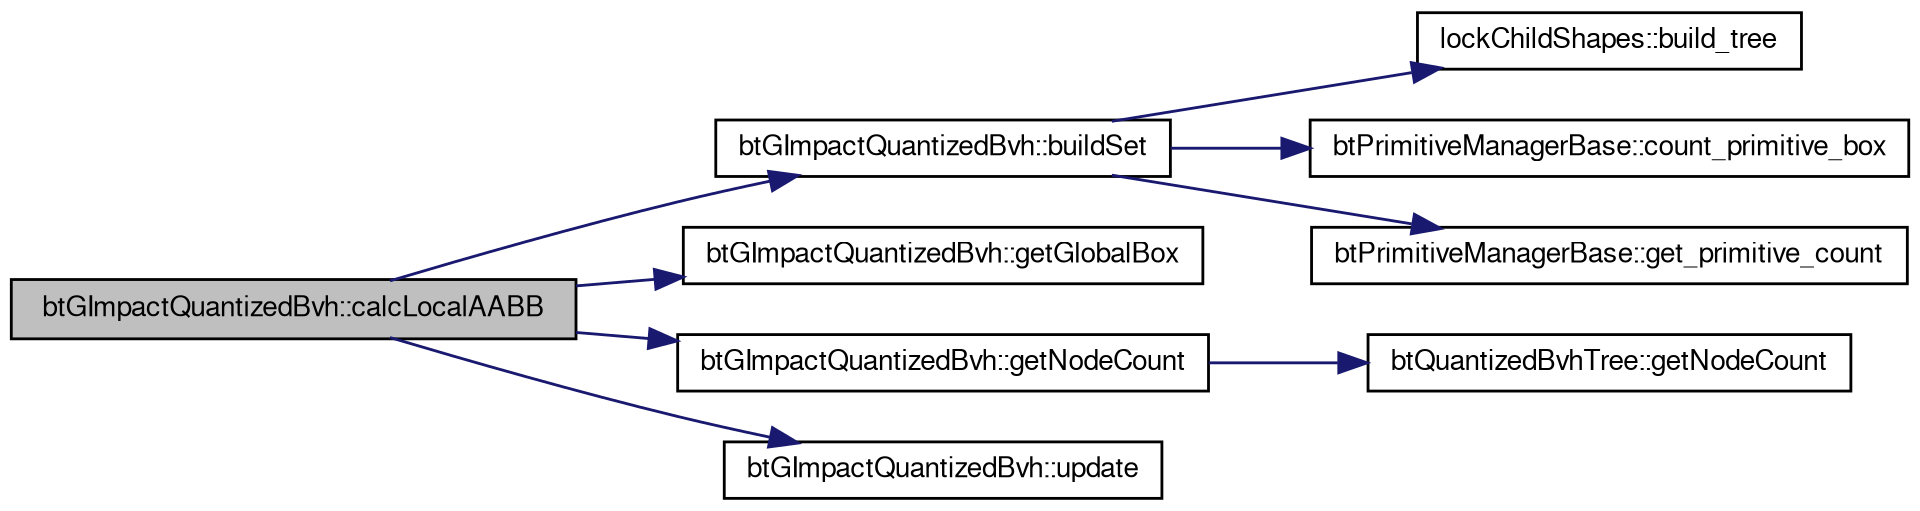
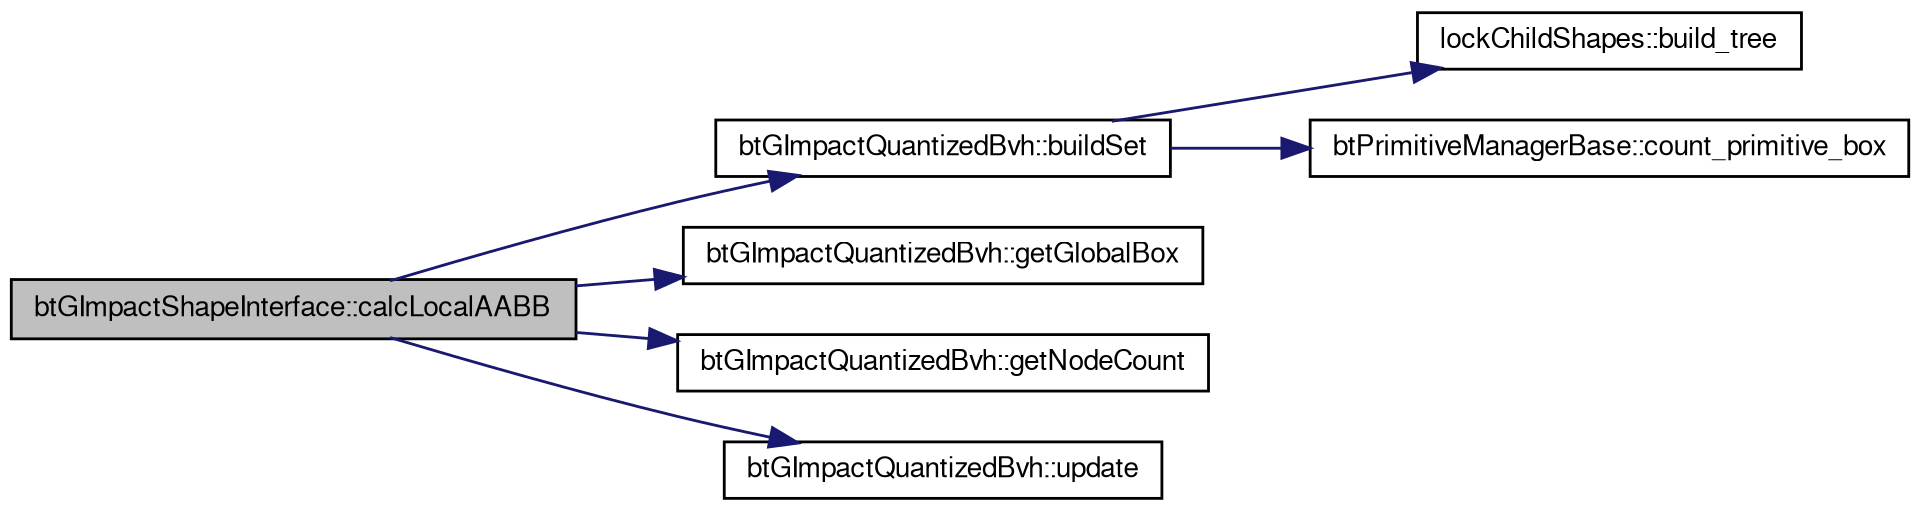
  digraph {
    rankdir=LR
    node [color=black fontname=FreeSans fontsize=10 shape=record]
    edge [color=midnightblue fontname=FreeSans fontsize=10 labelfontname=FreeSans labelfontsize=10 style=solid]
-   n1 [fillcolor=grey75 fontcolor=black height=0.2 label="btGImpactQuantizedBvh::calcLocalAABB" style=filled width=0.4]
+   n1 [fillcolor=grey75 fontcolor=black height=0.2 label="btGImpactShapeInterface::calcLocalAABB" style=filled width=0.4]
    n2 [height=0.2 label="btGImpactQuantizedBvh::buildSet" width=0.4]
    n3 [height=0.2 label="btGImpactQuantizedBvh::getGlobalBox" width=0.4]
    n4 [height=0.2 label="btGImpactQuantizedBvh::getNodeCount" width=0.4]
    n5 [height=0.2 label="btGImpactQuantizedBvh::update" width=0.4]
    n6 [height=0.2 label="lockChildShapes::build_tree" width=0.4]
    n7 [height=0.2 label="btPrimitiveManagerBase::count_primitive_box" width=0.4]
-   n8 [height=0.2 label="btPrimitiveManagerBase::get_primitive_count" width=0.4]
-   n9 [height=0.2 label="btQuantizedBvhTree::getNodeCount" width=0.4]
    n1 -> n2
    n1 -> n3
    n1 -> n4
    n1 -> n5
    n2 -> n6
    n2 -> n7
-   n2 -> n8
-   n4 -> n9
  }
